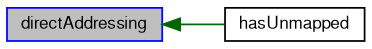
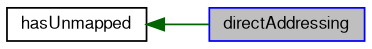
  digraph {
    rankdir=LR
    node [fontname=FreeSans fontsize=10 shape=record]
    n1 [color=blue fillcolor=grey75 fontcolor=black height=0.2 label=directAddressing style=filled width=0.4]
    n2 [color=black height=0.2 label=hasUnmapped width=0.4]
-   n1 -> n2 [color=darkgreen dir=back fontname=FreeSans fontsize=10 labelfontname=FreeSans labelfontsize=10 style=solid]
+   n2 -> n1 [color=darkgreen dir=back fontname=FreeSans fontsize=10 labelfontname=FreeSans labelfontsize=10 style=solid]
  }
